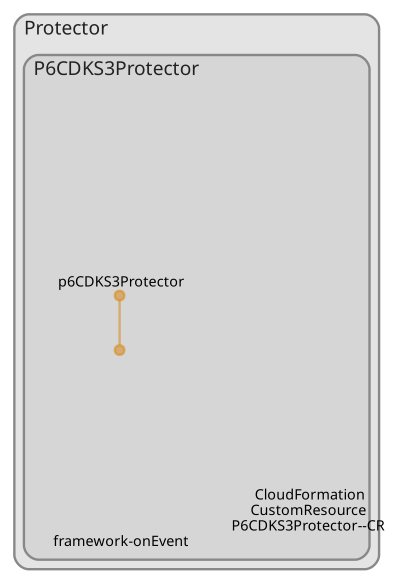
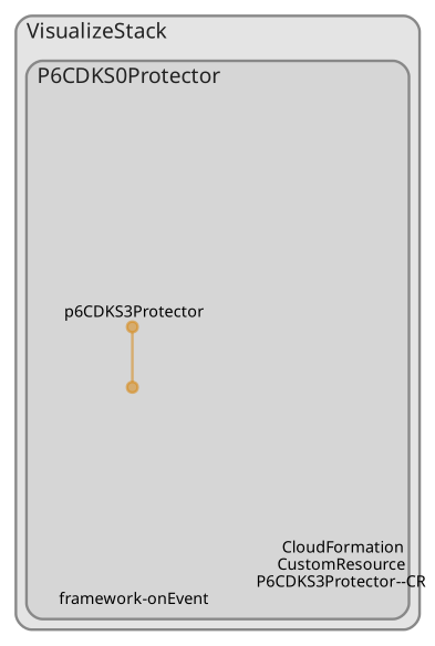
  digraph {
    compound=true
    fontcolor="#222222"
    fontname="Sans-Serif"
    fontsize=15
    nodesep=0.60
    rankdir=BT
    ranksep=0.75
    splines=ortho
    node [fixedsize=true fontname="Sans-Serif" fontsize=12 labelloc=b margin=8 penwidth=0 shape="node" style=rounded]
    n1 [height=2.266 label=" p6CDKS3Protector" width=2]
    n2 [height=1.898 label=" CloudFormation\nCustomResource\nP6CDKS3Protector--CR" width=1.2]
    n3 [height=2.266 label=" framework-onEvent" width=2]
    subgraph sub_1 {
      subgraph cluster_2 {
        fillcolor="#e4e4e4"
        fontsize=16
-       label=Protector
+       label=VisualizeStack
        labeljust=l
        labelloc=b
        pencolor="#888888"
        penwidth=2
        style="filled,rounded"
        subgraph cluster_3 {
          fillcolor="#d6d6d6"
          fontsize=16
-         label=P6CDKS3Protector
+         label=P6CDKS0Protector
          labeljust=l
          labelloc=b
          pencolor="#888888"
          penwidth=2
          style="filled,rounded"
          n1
          n2
          n3
        }
      }
    }
    n3 -> n1 [arrowhead=dot arrowtail=dot color="#D5871488" dir=both penwidth=2]
  }
